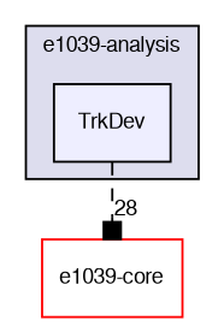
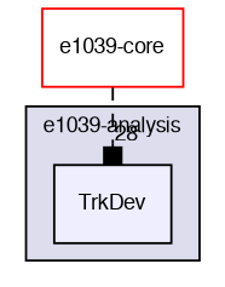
  digraph {
    compound=true
    node [fontname=FreeSans fontsize=10 shape=box]
    n1 [fillcolor="#eeeeff" label=TrkDev pencolor=black style=filled]
    n2 [color=red label="e1039-core"]
    subgraph cluster_1 {
      bgcolor="#ddddee"
      fontname=FreeSans
      fontsize=10
      label="e1039-analysis"
      pencolor=black
      n1
    }
-   n1 -> n2 [headlabel=28 labeldistance=1.5 labelfontname=FreeSans labelfontsize=10 style=dashed arrowhead=box]
+   n2 -> n1 [headlabel=28 labeldistance=1.5 labelfontname=FreeSans labelfontsize=10 style=dashed arrowhead=box]
  }
